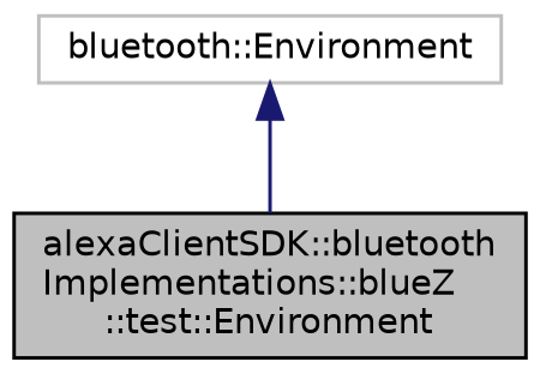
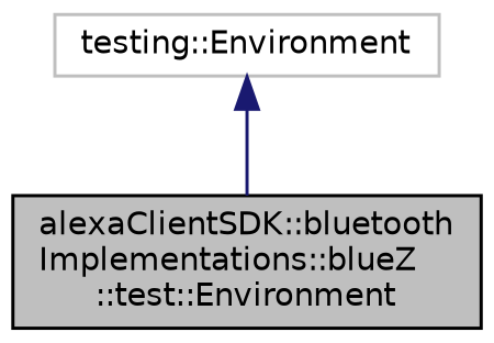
  digraph {
    node [fontname=Helvetica fontsize=10 shape=record style=filled]
    n1 [color=black fillcolor=grey75 fontcolor=black height=0.2 label="alexaClientSDK::bluetooth\lImplementations::blueZ\l::test::Environment" width=0.4]
-   n2 [color=grey75 fillcolor=white height=0.2 label="bluetooth::Environment" width=0.4]
+   n2 [color=grey75 fillcolor=white height=0.2 label="testing::Environment" width=0.4]
    n2 -> n1 [color=midnightblue dir=back fontname=Helvetica fontsize=10 labelfontname=Helvetica labelfontsize=10 style=solid]
  }
